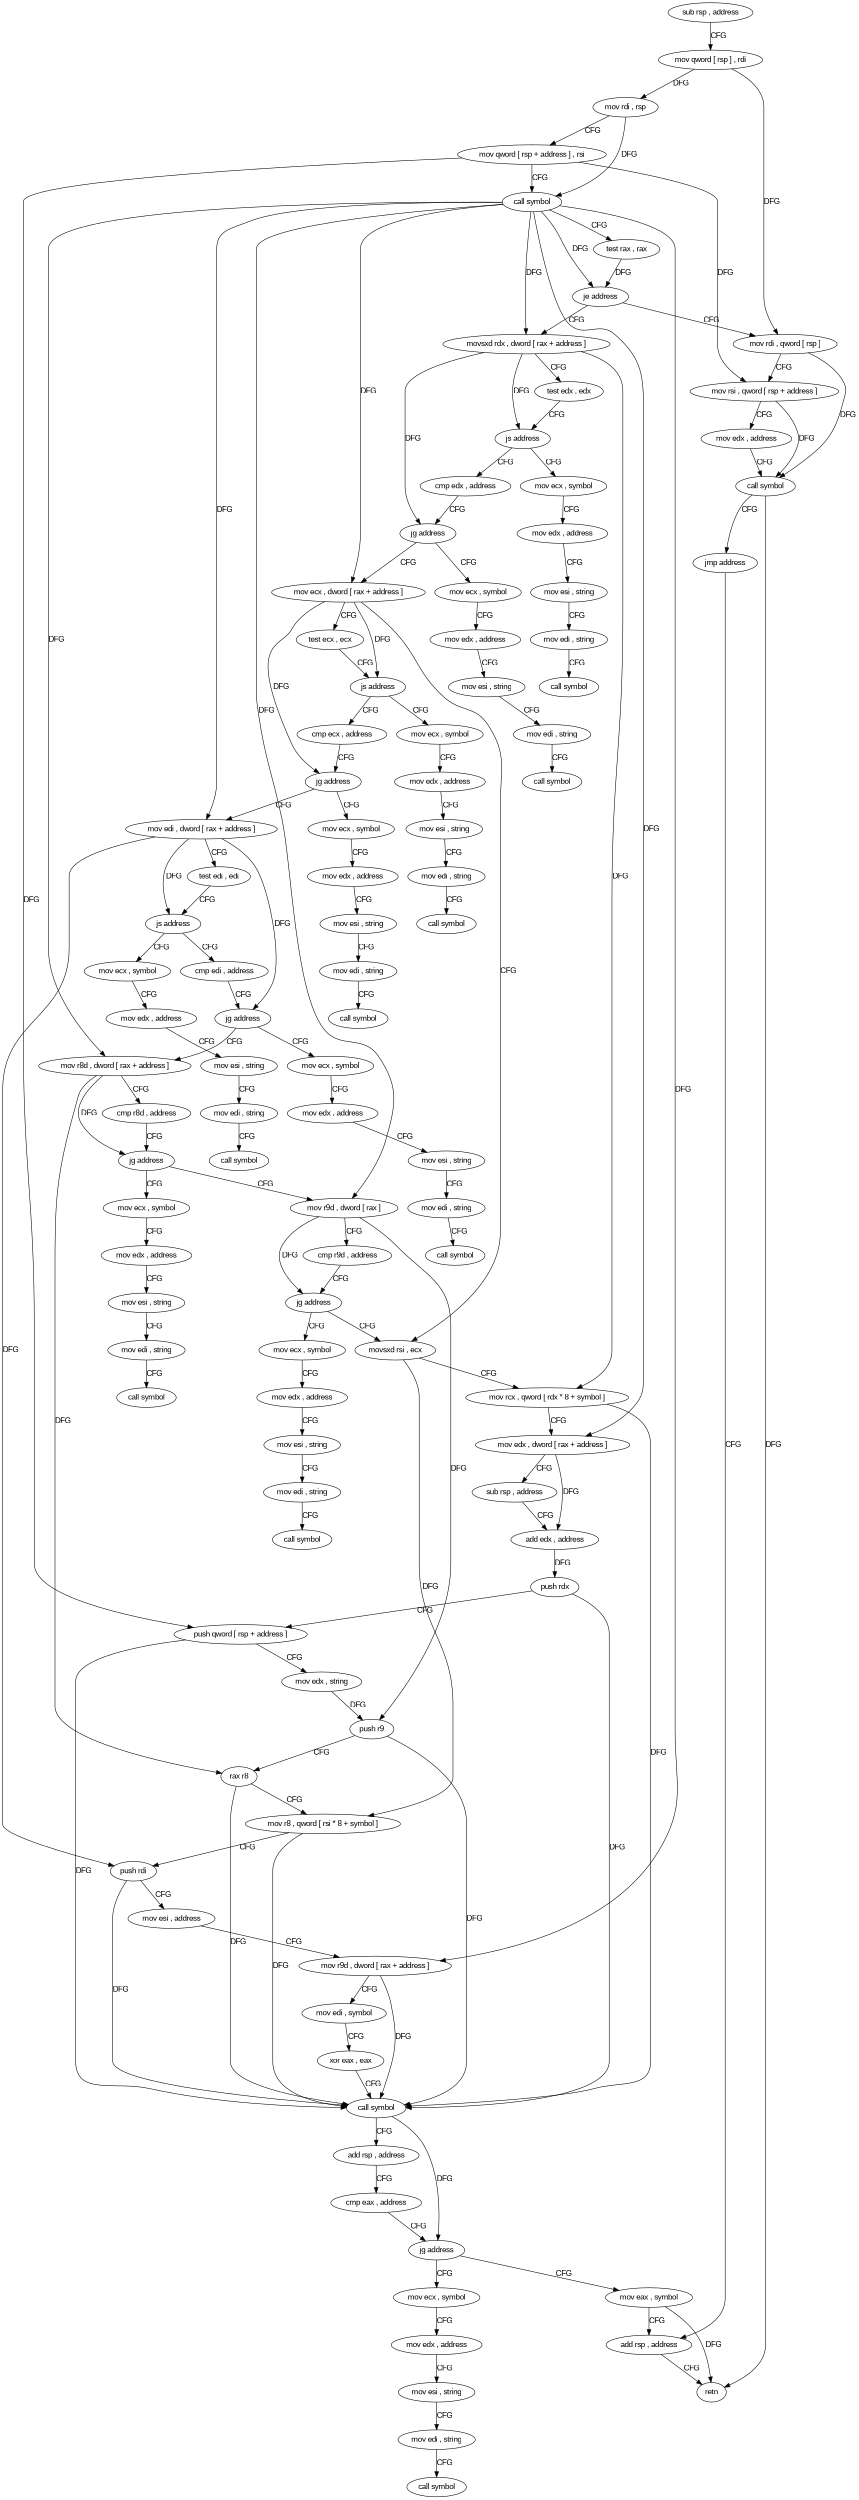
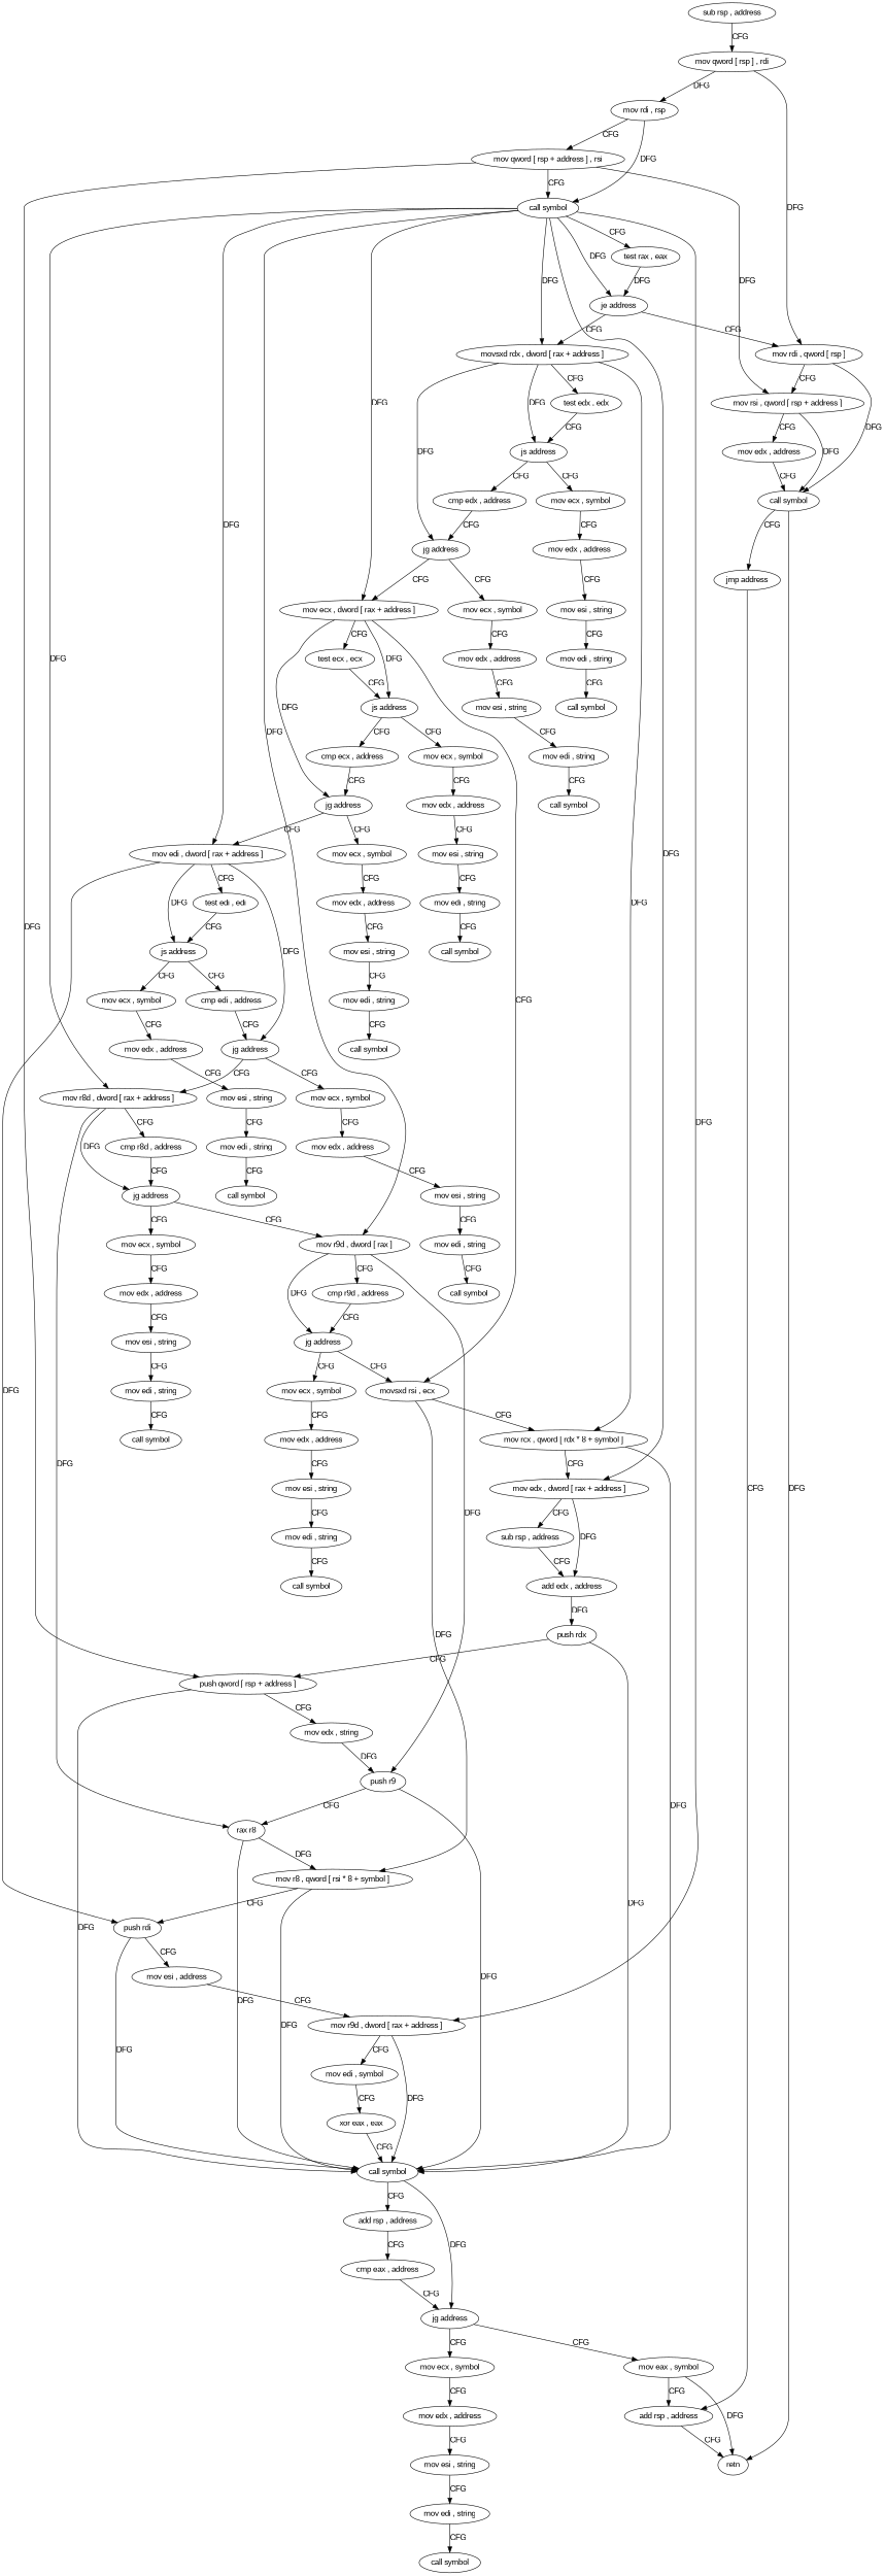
  digraph {
    fontname="Liberation Sans"
    node [fontname="Liberation Sans"]
    edge [fontname="Liberation Sans"]
    n1 [label="sub rsp , address"]
    n2 [label="mov qword [ rsp ] , rdi"]
    n3 [label="mov rdi , rsp"]
    n4 [label="mov rdi , qword [ rsp ]"]
    n5 [label="mov qword [ rsp + address ] , rsi"]
    n6 [label="call symbol"]
    n7 [label="mov rsi , qword [ rsp + address ]"]
    n8 [label="call symbol"]
    n9 [label="push qword [ rsp + address ]"]
-   n10 [label="test rax , rax"]
+   n10 [label="test rax , eax"]
    n11 [label="je address"]
    n12 [label="movsxd rdx , dword [ rax + address ]"]
    n13 [label="mov ecx , dword [ rax + address ]"]
    n14 [label="mov edi , dword [ rax + address ]"]
    n15 [label="mov r8d , dword [ rax + address ]"]
    n16 [label="mov r9d , dword [ rax ]"]
    n17 [label="mov edx , dword [ rax + address ]"]
    n18 [label="mov r9d , dword [ rax + address ]"]
    n19 [label="mov edx , address"]
    n20 [label="call symbol"]
    n21 [label="mov edx , string"]
    n22 [label="test edx , edx"]
    n23 [label="js address"]
    n24 [label="jg address"]
    n25 [label="mov rcx , qword [ rdx * 8 + symbol ]"]
    n26 [label="test ecx , ecx"]
    n27 [label="js address"]
    n28 [label="jg address"]
    n29 [label="movsxd rsi , ecx"]
    n30 [label="test edi , edi"]
    n31 [label="js address"]
    n32 [label="jg address"]
    n33 [label="push rdi"]
    n34 [label="cmp r8d , address"]
    n35 [label="jg address"]
    n36 [label="rax r8"]
    n37 [label="cmp r9d , address"]
    n38 [label="jg address"]
    n39 [label="push r9"]
    n40 [label="sub rsp , address"]
    n41 [label="add edx , address"]
    n42 [label="mov edi , symbol"]
    n43 [label="jmp address"]
    n44 [label=retn]
    n45 [label="mov ecx , symbol"]
    n46 [label="cmp edx , address"]
    n47 [label="mov ecx , symbol"]
    n48 [label="add rsp , address"]
    n49 [label="mov edx , address"]
    n50 [label="mov esi , string"]
    n51 [label="mov edi , string"]
    n52 [label="call symbol"]
    n53 [label="mov edx , address"]
    n54 [label="mov esi , string"]
    n55 [label="mov ecx , symbol"]
    n56 [label="cmp ecx , address"]
    n57 [label="mov ecx , symbol"]
    n58 [label="mov r8 , qword [ rsi * 8 + symbol ]"]
    n59 [label="mov edi , string"]
    n60 [label="call symbol"]
    n61 [label="mov edx , address"]
    n62 [label="mov esi , string"]
    n63 [label="mov edi , string"]
    n64 [label="call symbol"]
    n65 [label="mov edx , address"]
    n66 [label="mov esi , string"]
    n67 [label="mov ecx , symbol"]
    n68 [label="cmp edi , address"]
    n69 [label="mov ecx , symbol"]
    n70 [label="mov esi , address"]
    n71 [label="mov edi , string"]
    n72 [label="call symbol"]
    n73 [label="mov edx , address"]
    n74 [label="mov esi , string"]
    n75 [label="mov edi , string"]
    n76 [label="call symbol"]
    n77 [label="mov edx , address"]
    n78 [label="mov esi , string"]
    n79 [label="mov ecx , symbol"]
    n80 [label="mov edi , string"]
    n81 [label="call symbol"]
    n82 [label="mov edx , address"]
    n83 [label="mov esi , string"]
    n84 [label="mov ecx , symbol"]
    n85 [label="mov edi , string"]
    n86 [label="call symbol"]
    n87 [label="mov edx , address"]
    n88 [label="mov esi , string"]
    n89 [label="mov edi , string"]
    n90 [label="call symbol"]
    n91 [label="add rsp , address"]
    n92 [label="jg address"]
    n93 [label="push rdx"]
    n94 [label="xor eax , eax"]
    n95 [label="cmp eax , address"]
    n96 [label="mov ecx , symbol"]
    n97 [label="mov eax , symbol"]
    n98 [label="mov edx , address"]
    n99 [label="mov esi , string"]
    n100 [label="mov edi , string"]
    n101 [label="call symbol"]
    n1 -> n2 [label=CFG]
    n2 -> n3 [label=DFG]
    n2 -> n4 [label=DFG]
    n3 -> n5 [label=CFG]
    n3 -> n6 [label=DFG]
    n4 -> n7 [label=CFG]
    n4 -> n8 [label=DFG]
    n5 -> n6 [label=CFG]
    n5 -> n7 [label=DFG]
    n5 -> n9 [label=DFG]
    n6 -> n10 [label=CFG]
    n6 -> n11 [label=DFG]
    n6 -> n12 [label=DFG]
    n6 -> n13 [label=DFG]
    n6 -> n14 [label=DFG]
    n6 -> n15 [label=DFG]
    n6 -> n16 [label=DFG]
    n6 -> n17 [label=DFG]
    n6 -> n18 [label=DFG]
    n7 -> n8 [label=DFG]
    n7 -> n19 [label=CFG]
    n8 -> n43 [label=CFG]
    n8 -> n44 [label=DFG]
    n9 -> n20 [label=DFG]
    n9 -> n21 [label=CFG]
    n10 -> n11 [label=DFG]
    n11 -> n4 [label=CFG]
    n11 -> n12 [label=CFG]
    n12 -> n22 [label=CFG]
    n12 -> n23 [label=DFG]
    n12 -> n24 [label=DFG]
    n12 -> n25 [label=DFG]
    n13 -> n26 [label=CFG]
    n13 -> n27 [label=DFG]
    n13 -> n28 [label=DFG]
    n13 -> n29 [label=CFG]
    n14 -> n30 [label=CFG]
    n14 -> n31 [label=DFG]
    n14 -> n32 [label=DFG]
    n14 -> n33 [label=DFG]
    n15 -> n34 [label=CFG]
    n15 -> n35 [label=DFG]
    n15 -> n36 [label=DFG]
    n16 -> n37 [label=CFG]
    n16 -> n38 [label=DFG]
    n16 -> n39 [label=DFG]
    n17 -> n40 [label=CFG]
    n17 -> n41 [label=DFG]
    n18 -> n20 [label=DFG]
    n18 -> n42 [label=CFG]
    n19 -> n8 [label=CFG]
    n20 -> n91 [label=CFG]
    n20 -> n92 [label=DFG]
    n21 -> n39 [label=DFG]
    n22 -> n23 [label=CFG]
    n23 -> n45 [label=CFG]
    n23 -> n46 [label=CFG]
    n24 -> n13 [label=CFG]
    n24 -> n47 [label=CFG]
    n25 -> n17 [label=CFG]
    n25 -> n20 [label=DFG]
    n26 -> n27 [label=CFG]
    n27 -> n55 [label=CFG]
    n27 -> n56 [label=CFG]
    n28 -> n14 [label=CFG]
    n28 -> n57 [label=CFG]
    n29 -> n25 [label=CFG]
    n29 -> n58 [label=DFG]
    n30 -> n31 [label=CFG]
    n31 -> n67 [label=CFG]
    n31 -> n68 [label=CFG]
    n32 -> n15 [label=CFG]
    n32 -> n69 [label=CFG]
    n33 -> n20 [label=DFG]
    n33 -> n70 [label=CFG]
    n34 -> n35 [label=CFG]
    n35 -> n16 [label=CFG]
    n35 -> n79 [label=CFG]
    n36 -> n20 [label=DFG]
-   n36 -> n58 [label=CFG]
+   n36 -> n58 [label=DFG]
    n37 -> n38 [label=CFG]
    n38 -> n29 [label=CFG]
    n38 -> n84 [label=CFG]
    n39 -> n20 [label=DFG]
    n39 -> n36 [label=CFG]
    n40 -> n41 [label=CFG]
    n41 -> n93 [label=DFG]
    n42 -> n94 [label=CFG]
    n43 -> n48 [label=CFG]
    n45 -> n49 [label=CFG]
    n46 -> n24 [label=CFG]
    n47 -> n53 [label=CFG]
    n48 -> n44 [label=CFG]
    n49 -> n50 [label=CFG]
    n50 -> n51 [label=CFG]
    n51 -> n52 [label=CFG]
    n53 -> n54 [label=CFG]
    n54 -> n59 [label=CFG]
    n55 -> n61 [label=CFG]
    n56 -> n28 [label=CFG]
    n57 -> n65 [label=CFG]
    n58 -> n20 [label=DFG]
    n58 -> n33 [label=CFG]
    n59 -> n60 [label=CFG]
    n61 -> n62 [label=CFG]
    n62 -> n63 [label=CFG]
    n63 -> n64 [label=CFG]
    n65 -> n66 [label=CFG]
    n66 -> n71 [label=CFG]
    n67 -> n73 [label=CFG]
    n68 -> n32 [label=CFG]
    n69 -> n77 [label=CFG]
    n70 -> n18 [label=CFG]
    n71 -> n72 [label=CFG]
    n73 -> n74 [label=CFG]
    n74 -> n75 [label=CFG]
    n75 -> n76 [label=CFG]
    n77 -> n78 [label=CFG]
    n78 -> n80 [label=CFG]
    n79 -> n82 [label=CFG]
    n80 -> n81 [label=CFG]
    n82 -> n83 [label=CFG]
    n83 -> n85 [label=CFG]
    n84 -> n87 [label=CFG]
    n85 -> n86 [label=CFG]
    n87 -> n88 [label=CFG]
    n88 -> n89 [label=CFG]
    n89 -> n90 [label=CFG]
    n91 -> n95 [label=CFG]
    n92 -> n96 [label=CFG]
    n92 -> n97 [label=CFG]
    n93 -> n9 [label=CFG]
    n93 -> n20 [label=DFG]
    n94 -> n20 [label=CFG]
    n95 -> n92 [label=CFG]
    n96 -> n98 [label=CFG]
    n97 -> n44 [label=DFG]
    n97 -> n48 [label=CFG]
    n98 -> n99 [label=CFG]
    n99 -> n100 [label=CFG]
    n100 -> n101 [label=CFG]
  }
